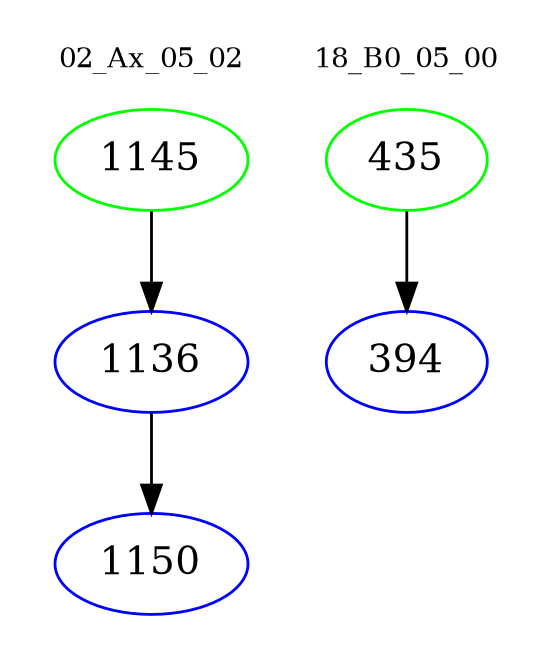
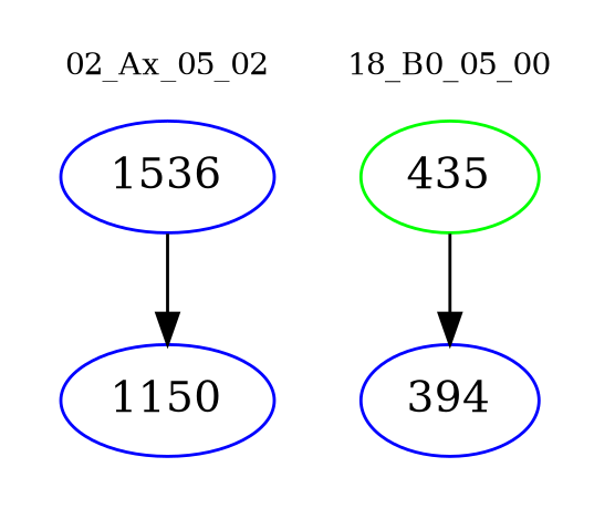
  digraph {
    node [color=blue]
    edge [color=black]
-   n1 [color=green label=1145]
-   n2 [label=1136]
+   n2 [label=1536]
    n3 [label=1150]
    n4 [color=green label=435]
    n5 [label=394]
    subgraph cluster_1 {
      color=white
      fontsize=10
      label="02_Ax_05_02"
-     n1
      n2
      n3
    }
    subgraph cluster_2 {
      color=white
      fontsize=10
      label="18_B0_05_00"
      n4
      n5
    }
-   n1 -> n2
    n2 -> n3
    n4 -> n5
  }
